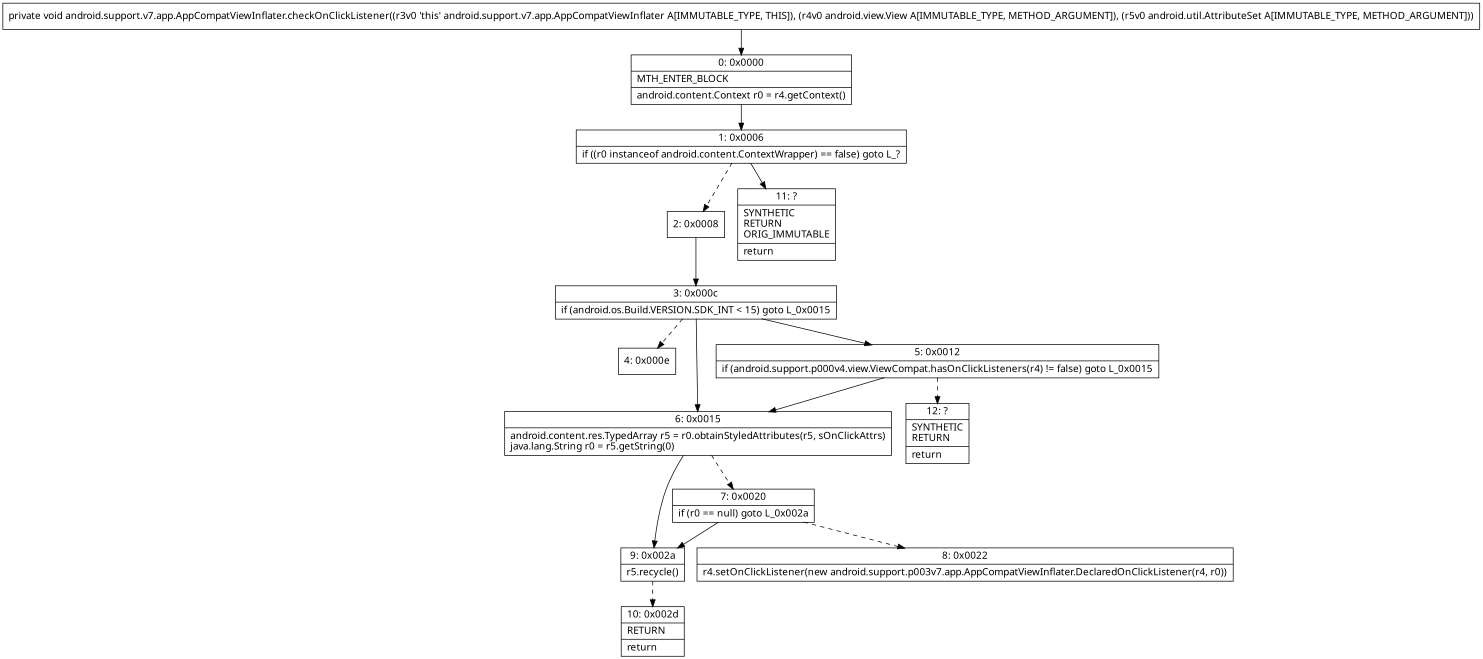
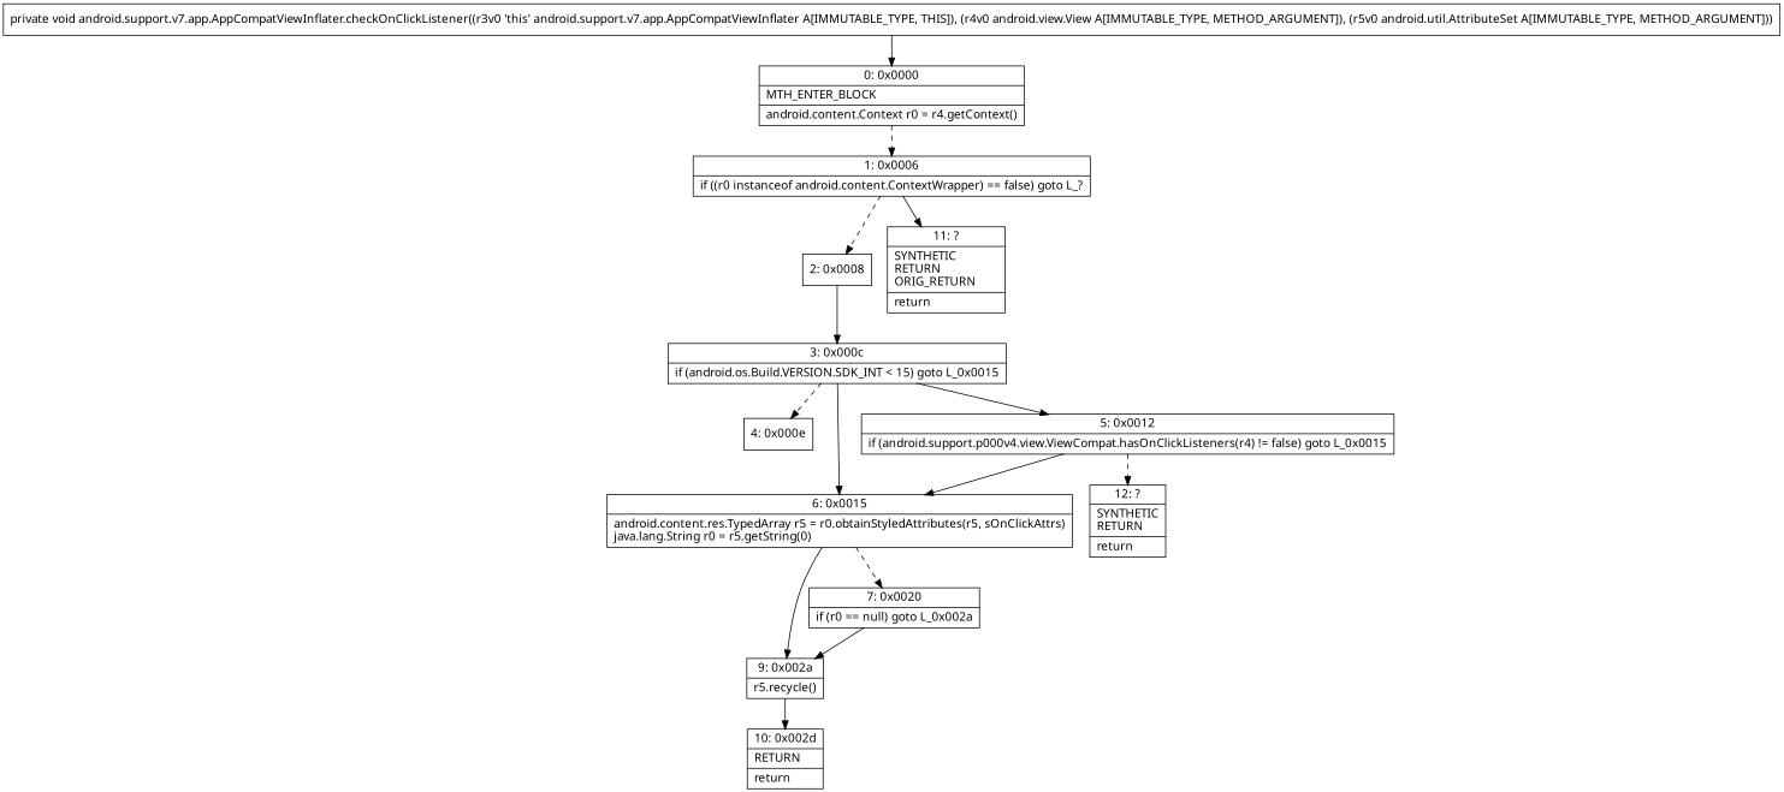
  digraph {
    fontname="Noto Sans"
    node [fontname="Noto Sans" shape=record]
    edge [fontname="Noto Sans"]
    n1 [label="{0\:\ 0x0000|MTH_ENTER_BLOCK\l|android.content.Context r0 = r4.getContext()\l}"]
    n2 [label="{1\:\ 0x0006|if ((r0 instanceof android.content.ContextWrapper) == false) goto L_?\l}"]
    n3 [label="{2\:\ 0x0008}"]
-   n4 [label="{11\:\ ?|SYNTHETIC\lRETURN\lORIG_IMMUTABLE\l|return\l}"]
+   n4 [label="{11\:\ ?|SYNTHETIC\lRETURN\lORIG_RETURN\l|return\l}"]
    n5 [label="{3\:\ 0x000c|if (android.os.Build.VERSION.SDK_INT \< 15) goto L_0x0015\l}"]
    n6 [label="{4\:\ 0x000e}"]
    n7 [label="{6\:\ 0x0015|android.content.res.TypedArray r5 = r0.obtainStyledAttributes(r5, sOnClickAttrs)\ljava.lang.String r0 = r5.getString(0)\l}"]
    n8 [label="{5\:\ 0x0012|if (android.support.p000v4.view.ViewCompat.hasOnClickListeners(r4) != false) goto L_0x0015\l}"]
    n9 [label="{7\:\ 0x0020|if (r0 == null) goto L_0x002a\l}"]
    n10 [label="{9\:\ 0x002a|r5.recycle()\l}"]
    n11 [label="{12\:\ ?|SYNTHETIC\lRETURN\l|return\l}"]
-   n12 [label="{8\:\ 0x0022|r4.setOnClickListener(new android.support.p003v7.app.AppCompatViewInflater.DeclaredOnClickListener(r4, r0))\l}"]
    n13 [label="{10\:\ 0x002d|RETURN\l|return\l}"]
    n14 [label="{private void android.support.v7.app.AppCompatViewInflater.checkOnClickListener((r3v0 'this' android.support.v7.app.AppCompatViewInflater A[IMMUTABLE_TYPE, THIS]), (r4v0 android.view.View A[IMMUTABLE_TYPE, METHOD_ARGUMENT]), (r5v0 android.util.AttributeSet A[IMMUTABLE_TYPE, METHOD_ARGUMENT])) }"]
-   n1 -> n2
+   n1 -> n2 [style=dashed]
    n2 -> n3 [style=dashed]
    n2 -> n4
    n3 -> n5
    n5 -> n6 [style=dashed]
    n5 -> n7
    n5 -> n8
    n7 -> n9 [style=dashed]
    n7 -> n10
    n8 -> n7
    n8 -> n11 [style=dashed]
    n9 -> n10
-   n9 -> n12 [style=dashed]
-   n10 -> n13 [style=dashed]
+   n10 -> n13
    n14 -> n1
  }
